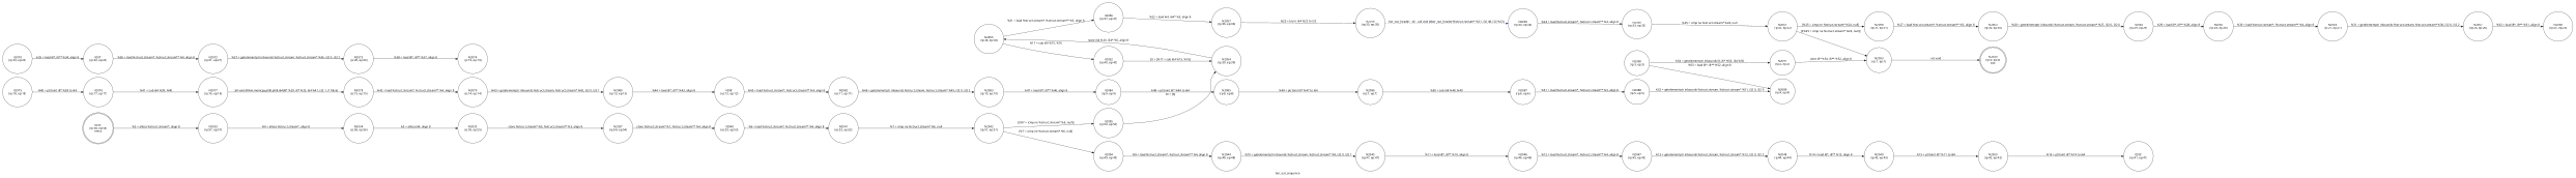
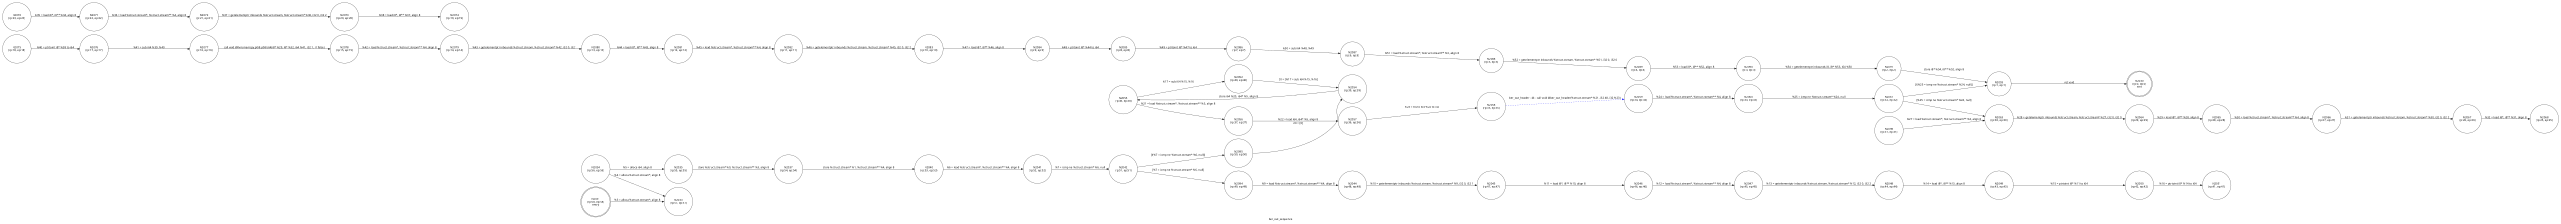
  digraph {
    fontname="Noto Sans"
    label=ber_out_sequence
    rankdir=LR
    node [fontname="Noto Sans" shape=circle]
    edge [fontname="Noto Sans"]
    n1 [label="N2030\n(rp:0, ep:0)\nexit" shape=doublecircle]
    n2 [label="N2031\n(rp:58, ep:58)\nentry" shape=doublecircle]
    n3 [label="N2033\n(rp:57, ep:57)"]
    n4 [label="N2034\n(rp:56, ep:56)"]
    n5 [label="N2035\n(rp:55, ep:55)"]
    n6 [label="N2037\n(rp:54, ep:54)"]
    n7 [label="N2040\n(rp:53, ep:53)"]
    n8 [label="N2041\n(rp:52, ep:52)"]
    n9 [label="N2042\n(rp:51, ep:51)"]
    n10 [label="N2094\n(rp:49, ep:49)"]
    n11 [label="N2095\n(rp:50, ep:50)"]
    n12 [label="N2044\n(rp:48, ep:48)"]
    n13 [label="N2054\n(rp:39, ep:39)"]
    n14 [label="N2045\n(rp:47, ep:47)"]
    n15 [label="N2055\n(rp:38, ep:38)"]
    n16 [label="N2046\n(rp:46, ep:46)"]
    n17 [label="N2047\n(rp:45, ep:45)"]
    n18 [label="N2048\n(rp:44, ep:44)"]
    n19 [label="N2049\n(rp:43, ep:43)"]
    n20 [label="N2050\n(rp:42, ep:42)"]
    n21 [label="N2051\n(rp:41, ep:41)"]
    n22 [label="N2052\n(rp:40, ep:40)"]
    n23 [label="N2056\n(rp:37, ep:37)"]
    n24 [label="N2057\n(rp:36, ep:36)"]
    n25 [label="N2058\n(rp:35, ep:35)"]
    n26 [label="N2059\n(rp:34, ep:34)"]
    n27 [label="N2060\n(rp:33, ep:33)"]
    n28 [label="N2061\n(rp:32, ep:32)"]
    n29 [label="N2098\n(rp:31, ep:31)"]
    n30 [label="N2093\n(rp:1, ep:1)"]
    n31 [label="N2063\n(rp:30, ep:30)"]
    n32 [label="N2064\n(rp:29, ep:29)"]
    n33 [label="N2065\n(rp:28, ep:28)"]
    n34 [label="N2066\n(rp:27, ep:27)"]
    n35 [label="N2067\n(rp:26, ep:26)"]
    n36 [label="N2068\n(rp:25, ep:25)"]
    n37 [label="N2070\n(rp:23, ep:23)"]
    n38 [label="N2071\n(rp:22, ep:22)"]
    n39 [label="N2072\n(rp:21, ep:21)"]
    n40 [label="N2073\n(rp:20, ep:20)"]
    n41 [label="N2074\n(rp:19, ep:19)"]
    n42 [label="N2075\n(rp:18, ep:18)"]
    n43 [label="N2076\n(rp:17, ep:17)"]
    n44 [label="N2077\n(rp:16, ep:16)"]
    n45 [label="N2078\n(rp:15, ep:15)"]
    n46 [label="N2079\n(rp:14, ep:14)"]
    n47 [label="N2080\n(rp:13, ep:13)"]
    n48 [label="N2081\n(rp:12, ep:12)"]
    n49 [label="N2082\n(rp:11, ep:11)"]
    n50 [label="N2083\n(rp:10, ep:10)"]
    n51 [label="N2084\n(rp:9, ep:9)"]
    n52 [label="N2085\n(rp:8, ep:8)"]
    n53 [label="N2086\n(rp:7, ep:7)"]
    n54 [label="N2087\n(rp:6, ep:6)"]
    n55 [label="N2088\n(rp:5, ep:5)"]
    n56 [label="N2089\n(rp:4, ep:4)"]
    n57 [label="N2090\n(rp:3, ep:3)"]
    n58 [label="N2091\n(rp:2, ep:2)"]
    n2 -> n3 [label="%3 = alloca %struct.stream*, align 8"]
-   n3 -> n4 [label="%4 = alloca %struct.stream*, align 8"]
+   n4 -> n3 [label="%4 = alloca %struct.stream*, align 8"]
    n4 -> n5 [label="%5 = alloca i64, align 8"]
    n5 -> n6 [label="store %struct.stream* %0, %struct.stream** %3, align 8"]
    n6 -> n7 [label="store %struct.stream* %1, %struct.stream** %4, align 8"]
    n7 -> n8 [label="%6 = load %struct.stream*, %struct.stream** %4, align 8"]
    n8 -> n9 [label="%7 = icmp ne %struct.stream* %6, null"]
    n9 -> n10 [label="[%7 = icmp ne %struct.stream* %6, null]"]
    n9 -> n11 [label="[!(%7 = icmp ne %struct.stream* %6, null)]"]
    n10 -> n12 [label="%9 = load %struct.stream*, %struct.stream** %4, align 8"]
    n11 -> n13 [label="20 = [0]"]
    n12 -> n14 [label="%10 = getelementptr inbounds %struct.stream, %struct.stream* %9, i32 0, i32 1"]
    n13 -> n15 [label="store i64 %20, i64* %5, align 8"]
    n14 -> n16 [label="%11 = load i8*, i8** %10, align 8"]
    n15 -> n22 [label="%17 = sub i64 %15, %16"]
    n15 -> n23 [label="%21 = load %struct.stream*, %struct.stream** %3, align 8"]
    n16 -> n17 [label="%12 = load %struct.stream*, %struct.stream** %4, align 8"]
    n17 -> n18 [label="%13 = getelementptr inbounds %struct.stream, %struct.stream* %12, i32 0, i32 2"]
    n18 -> n19 [label="%14 = load i8*, i8** %13, align 8"]
    n19 -> n20 [label="%15 = ptrtoint i8* %11 to i64"]
    n20 -> n21 [label="%16 = ptrtoint i8* %14 to i64"]
    n22 -> n13 [label="20 = [%17 = sub i64 %15, %16]"]
    n23 -> n24 [label="%22 = load i64, i64* %5, align 8"]
    n24 -> n25 [label="%23 = trunc i64 %22 to i32"]
    n25 -> n26 [color=blue label="ber_out_header --@-- call void @ber_out_header(%struct.stream* %21, i32 48, i32 %23)" style=dashed]
    n26 -> n27 [label="%24 = load %struct.stream*, %struct.stream** %4, align 8"]
    n27 -> n28 [label="%25 = icmp ne %struct.stream* %24, null"]
-   n28 -> n29 [label="[%25 = icmp ne %struct.stream* %24, null]"]
+   n28 -> n31 [label="[%25 = icmp ne %struct.stream* %24, null]"]
    n28 -> n30 [label="[!(%25 = icmp ne %struct.stream* %24, null)]"]
    n29 -> n31 [label="%27 = load %struct.stream*, %struct.stream** %3, align 8"]
    n30 -> n1 [label="ret void"]
    n31 -> n32 [label="%28 = getelementptr inbounds %struct.stream, %struct.stream* %27, i32 0, i32 0"]
    n32 -> n33 [label="%29 = load i8*, i8** %28, align 8"]
    n33 -> n34 [label="%30 = load %struct.stream*, %struct.stream** %4, align 8"]
    n34 -> n35 [label="%31 = getelementptr inbounds %struct.stream, %struct.stream* %30, i32 0, i32 2"]
    n35 -> n36 [label="%32 = load i8*, i8** %31, align 8"]
    n37 -> n38 [label="%35 = load i8*, i8** %34, align 8"]
    n38 -> n39 [label="%36 = load %struct.stream*, %struct.stream** %4, align 8"]
    n39 -> n40 [label="%37 = getelementptr inbounds %struct.stream, %struct.stream* %36, i32 0, i32 2"]
    n40 -> n41 [label="%38 = load i8*, i8** %37, align 8"]
    n42 -> n43 [label="%40 = ptrtoint i8* %38 to i64"]
    n43 -> n44 [label="%41 = sub i64 %39, %40"]
    n44 -> n45 [label="call void @llvm.memcpy.p0i8.p0i8.i64(i8* %29, i8* %32, i64 %41, i32 1, i1 false)"]
    n45 -> n46 [label="%42 = load %struct.stream*, %struct.stream** %4, align 8"]
    n46 -> n47 [label="%43 = getelementptr inbounds %struct.stream, %struct.stream* %42, i32 0, i32 1"]
    n47 -> n48 [label="%44 = load i8*, i8** %43, align 8"]
    n48 -> n49 [label="%45 = load %struct.stream*, %struct.stream** %4, align 8"]
    n49 -> n50 [label="%46 = getelementptr inbounds %struct.stream, %struct.stream* %45, i32 0, i32 2"]
    n50 -> n51 [label="%47 = load i8*, i8** %46, align 8"]
    n51 -> n52 [label="%48 = ptrtoint i8* %44 to i64"]
    n52 -> n53 [label="%49 = ptrtoint i8* %47 to i64"]
    n53 -> n54 [label="%50 = sub i64 %48, %49"]
    n54 -> n55 [label="%51 = load %struct.stream*, %struct.stream** %3, align 8"]
    n55 -> n56 [label="%52 = getelementptr inbounds %struct.stream, %struct.stream* %51, i32 0, i32 0"]
-   n57 -> n56 [label="%53 = load i8*, i8** %52, align 8"]
+   n56 -> n57 [label="%53 = load i8*, i8** %52, align 8"]
    n57 -> n58 [label="%54 = getelementptr inbounds i8, i8* %53, i64 %50"]
    n58 -> n30 [label="store i8* %54, i8** %52, align 8"]
  }
